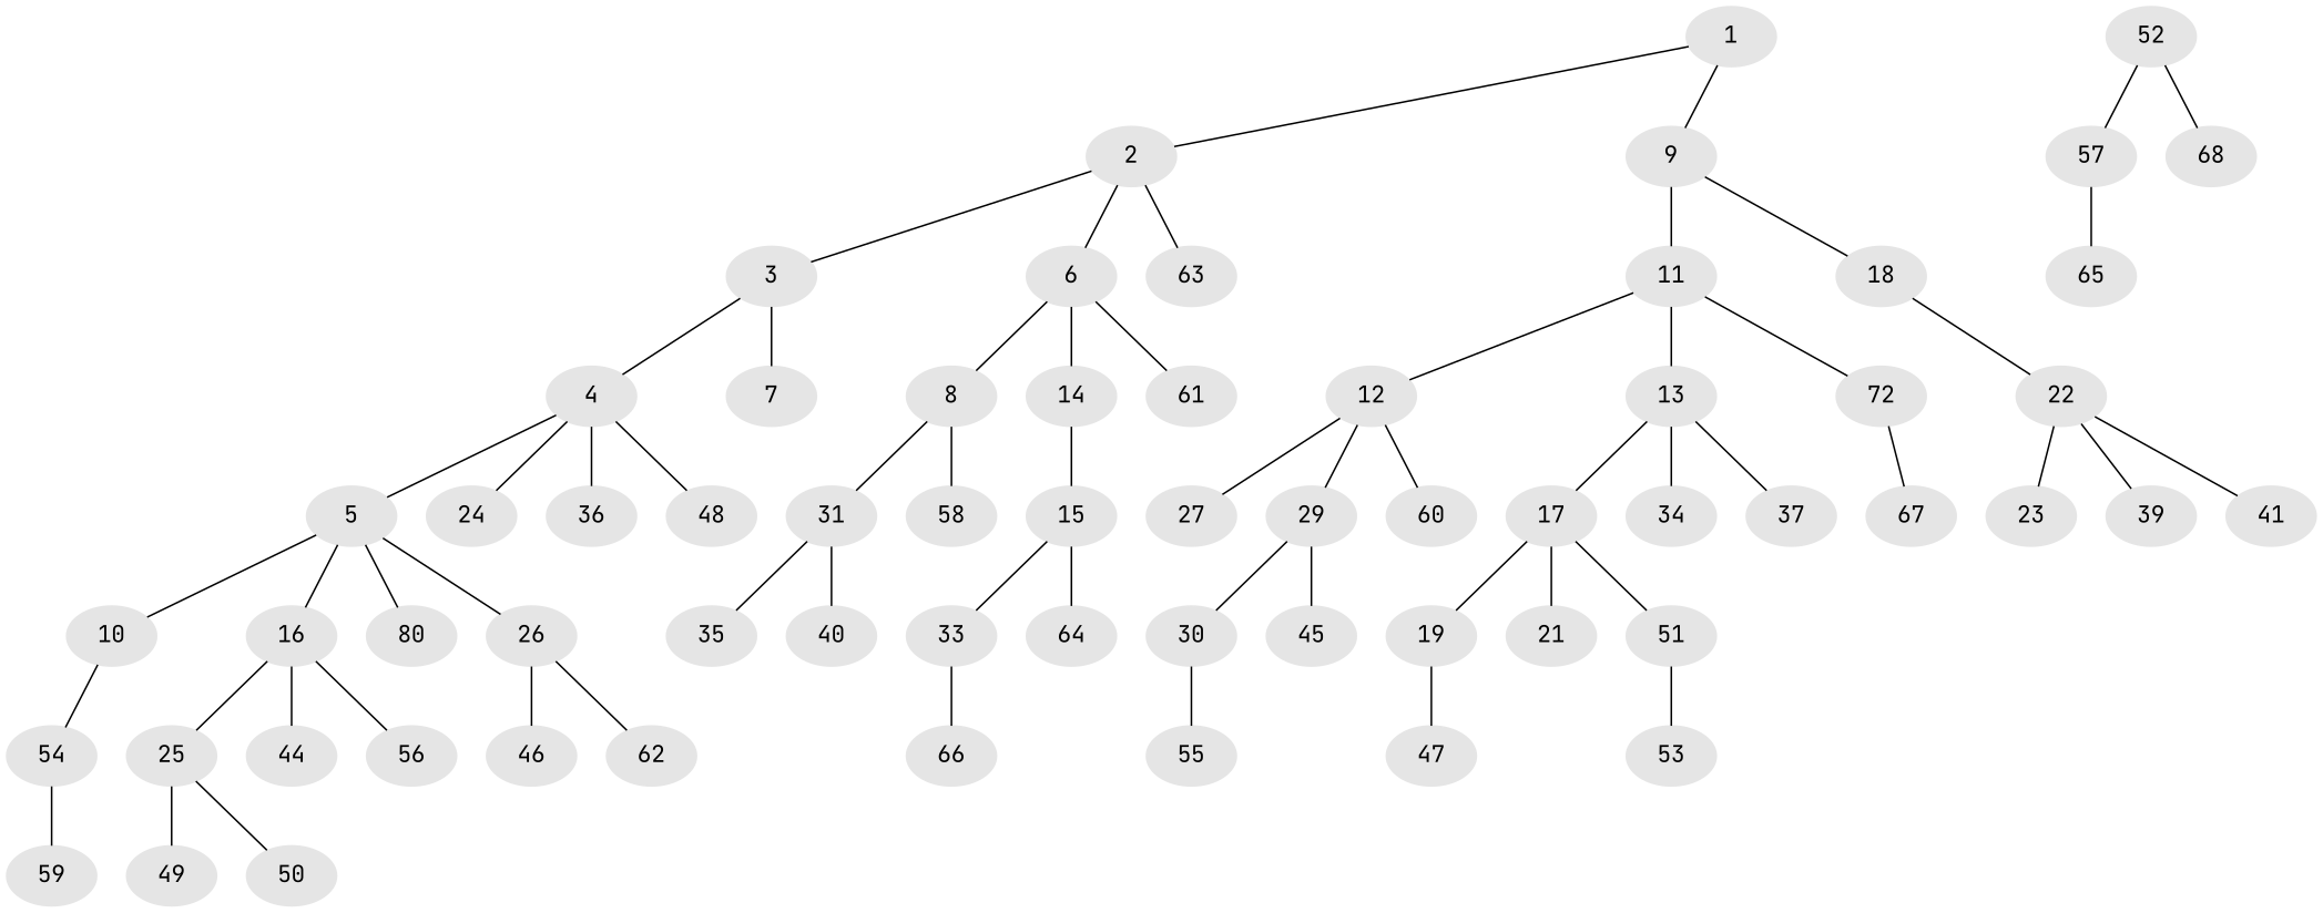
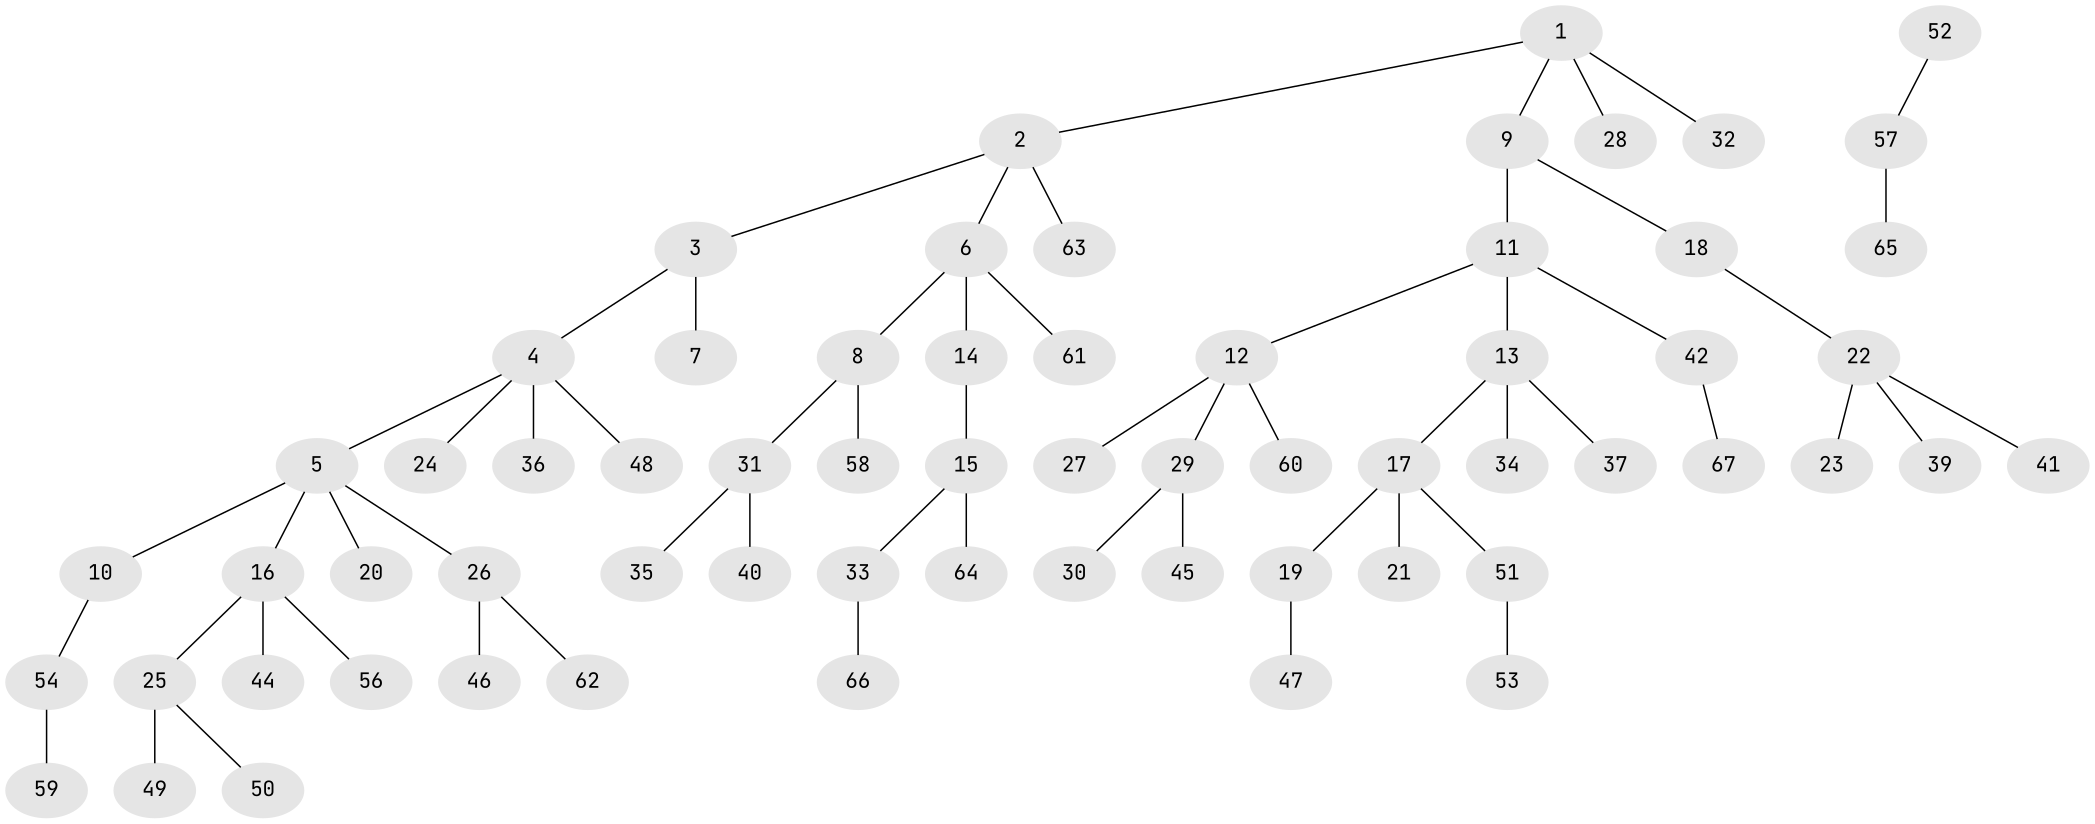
  graph {
    fontname="JetBrains Mono"
    node [color=gray90 fontname="JetBrains Mono" style=filled]
    edge [fontname="JetBrains Mono"]
    1
    2
    9
+   28
+   32
    3
    6
    63
    11
    18
    4
    7
    8
    14
    61
    5
    24
    36
    48
    10
    16
-   20 [label=80]
+   20
    26
    54
    25
    44
    56
    46
    62
    31
    58
    15
    35
    40
    12
    13
-   42 [label=72]
+   42
    22
    59
    27
    29
    60
    17
    34
    37
    67
    52
    57
-   68
    30
    45
    19
    21
    51
    33
    64
    66
    49
    50
    47
    53
    23
    39
    41
-   55
    65
    1 -- 2
    1 -- 9
+   1 -- 28
+   1 -- 32
    2 -- 3
    2 -- 6
    2 -- 63
    9 -- 11
    9 -- 18
    3 -- 4
    3 -- 7
    6 -- 8
    6 -- 14
    6 -- 61
    11 -- 12
    11 -- 13
    11 -- 42
    18 -- 22
    4 -- 5
    4 -- 24
    4 -- 36
    4 -- 48
    8 -- 31
    8 -- 58
    14 -- 15
    5 -- 10
    5 -- 16
    5 -- 20
    5 -- 26
    10 -- 54
    16 -- 25
    16 -- 44
    16 -- 56
    26 -- 46
    26 -- 62
    54 -- 59
    25 -- 49
    25 -- 50
    31 -- 35
    31 -- 40
    15 -- 33
    15 -- 64
    12 -- 27
    12 -- 29
    12 -- 60
    13 -- 17
    13 -- 34
    13 -- 37
    42 -- 67
    22 -- 23
    22 -- 39
    22 -- 41
    29 -- 30
    29 -- 45
    17 -- 19
    17 -- 21
    17 -- 51
    52 -- 57
-   52 -- 68
    57 -- 65
-   30 -- 55
    19 -- 47
    51 -- 53
    33 -- 66
  }
